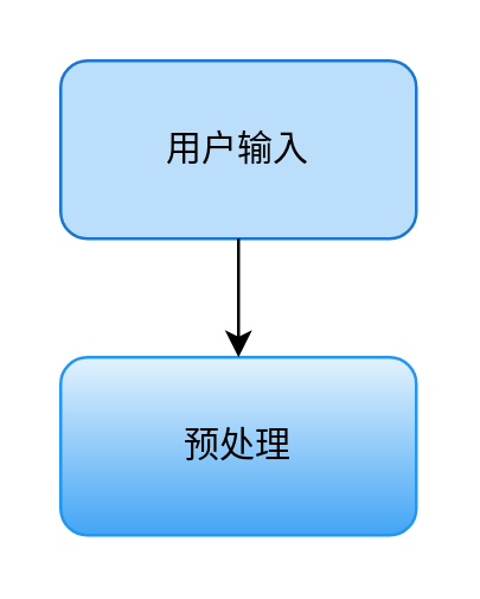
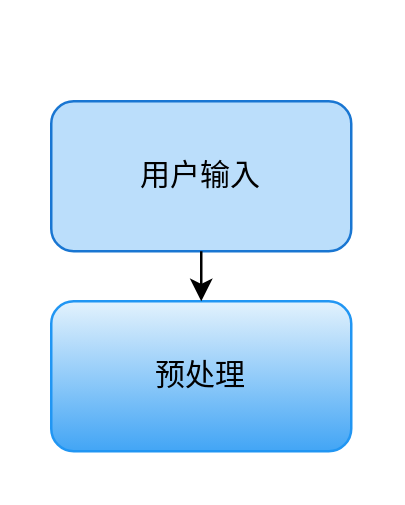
  <mxCell id="0" />
  <mxCell id="1" parent="0" />
- <mxCell id="2" value="用户输入" style="rounded=1;whiteSpace=wrap;html=1;fillColor=#BBDEFB;strokeColor=#1976D2;" parent="1" vertex="1"><mxGeometry x="20" y="20" width="120" height="60" as="geometry" /></mxCell>
+ <mxCell id="2" value="用户输入" style="rounded=1;whiteSpace=wrap;html=1;fillColor=#BBDEFB;strokeColor=#1976D2;" parent="1" vertex="1"><mxGeometry x="20" y="40" width="120" height="60" as="geometry" /></mxCell>
  <mxCell id="3" value="预处理" style="rounded=1;whiteSpace=wrap;html=1;fillColor=#E3F2FD;strokeColor=#2196F3;gradientColor=#42A5F5;" parent="1" vertex="1"><mxGeometry x="20" y="120" width="120" height="60" as="geometry" /></mxCell>
  <mxCell id="4" style="edgeStyle=orthogonalEdgeStyle;rounded=0;html=1;endArrow=classic;endFill=1;" parent="1" source="2" target="3" edge="1"><mxGeometry relative="1" as="geometry" /></mxCell>
